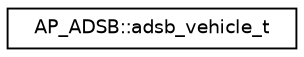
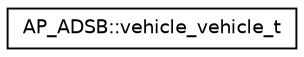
  digraph {
    rankdir=LR
-   n1 [color=black fillcolor=white fontname=Helvetica fontsize=10 height=0.2 label="AP_ADSB::adsb_vehicle_t" shape=record style=filled width=0.4]
+   n1 [color=black fillcolor=white fontname=Helvetica fontsize=10 height=0.2 label="AP_ADSB::vehicle_vehicle_t" shape=record style=filled width=0.4]
  }
